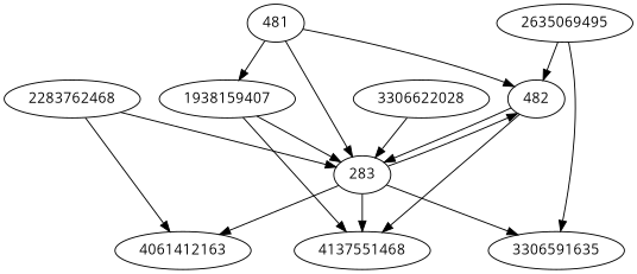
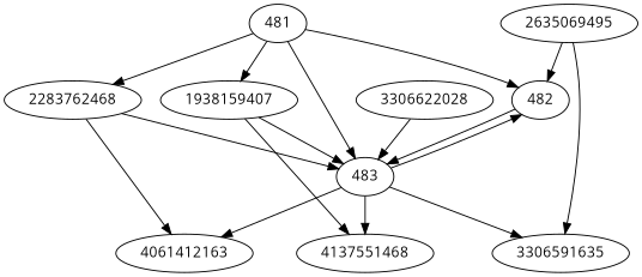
  strict digraph {
    fontname="Open Sans"
    node [fontname="Open Sans"]
    edge [fontname="Open Sans"]
    481
    482
    2283762468
-   483 [label=283]
+   483
    1938159407
    4137551468
    4061412163
    3306591635
    3306622028
    2635069495
    481 -> 482
+   481 -> 2283762468
    481 -> 483
    481 -> 1938159407
    482 -> 483
-   482 -> 4137551468
    2283762468 -> 483
    2283762468 -> 4061412163
    483 -> 482
    483 -> 4137551468
    483 -> 4061412163
    483 -> 3306591635
    1938159407 -> 483
    1938159407 -> 4137551468
    3306622028 -> 483
    2635069495 -> 482
    2635069495 -> 3306591635
  }
